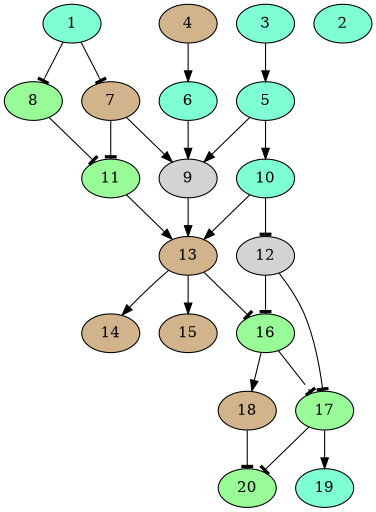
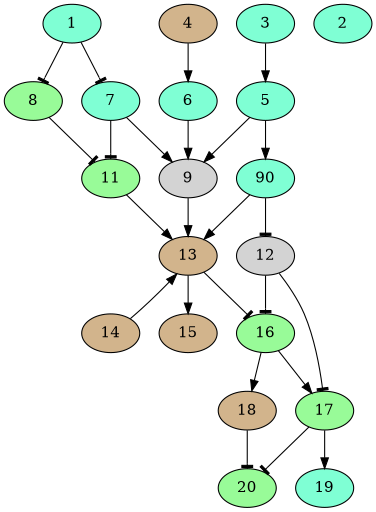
  digraph {
    node [alpha=0.09 fillcolor=aquamarine style=filled]
    edge [arrowhead=normal]
    1 [alpha=0.17 expect_size=21793792]
-   7 [alpha=0.07 expect_size=14783488 fillcolor=tan]
+   7 [alpha=0.07 expect_size=14783488]
    8 [alpha=0.17 expect_size=46163968 fillcolor=palegreen]
    9 [expect_size=38621184 fillcolor=lightgrey]
    11 [alpha=0.10 expect_size=18853888 fillcolor=palegreen]
    13 [alpha=0.01 expect_size=41789440 fillcolor=tan]
    2 [alpha=0.13 expect_size=6441984]
    3 [alpha=0.20 expect_size=42560512]
    5 [alpha=0.18 expect_size=46395392]
-   10 [alpha=0.12 expect_size=49271808]
+   10 [alpha=0.12 expect_size=49271808 label=90]
    12 [expect_size=10971136 fillcolor=lightgrey]
    4 [alpha=0.10 expect_size=11429888 fillcolor=tan]
    6 [alpha=0.14 expect_size=35582976]
    14 [alpha=0.01 expect_size=41646080 fillcolor=tan]
    16 [alpha=0.19 expect_size=12774400 fillcolor=palegreen]
    15 [alpha=0.18 expect_size=17059840 fillcolor=tan]
    17 [expect_size=45540352 fillcolor=palegreen]
    18 [alpha=0.01 expect_size=14435328 fillcolor=tan]
    19 [alpha=0.13 expect_size=7103488]
    20 [alpha=0.18 expect_size=27503616 fillcolor=palegreen]
    1 -> 7 [arrowhead=tee]
    1 -> 8 [arrowhead=tee]
    7 -> 9
    7 -> 11 [arrowhead=tee]
    8 -> 11 [arrowhead=tee]
    9 -> 13
    11 -> 13
-   13 -> 14
+   14 -> 13
    13 -> 16 [arrowhead=tee]
    13 -> 15
    3 -> 5
    5 -> 9
    5 -> 10
    10 -> 13
    10 -> 12 [arrowhead=tee]
    12 -> 16 [arrowhead=tee]
    12 -> 17 [arrowhead=tee]
    4 -> 6
    6 -> 9
-   16 -> 17 [arrowhead=tee]
+   16 -> 17
    16 -> 18
    17 -> 19
    17 -> 20 [arrowhead=tee]
    18 -> 20 [arrowhead=tee]
  }
